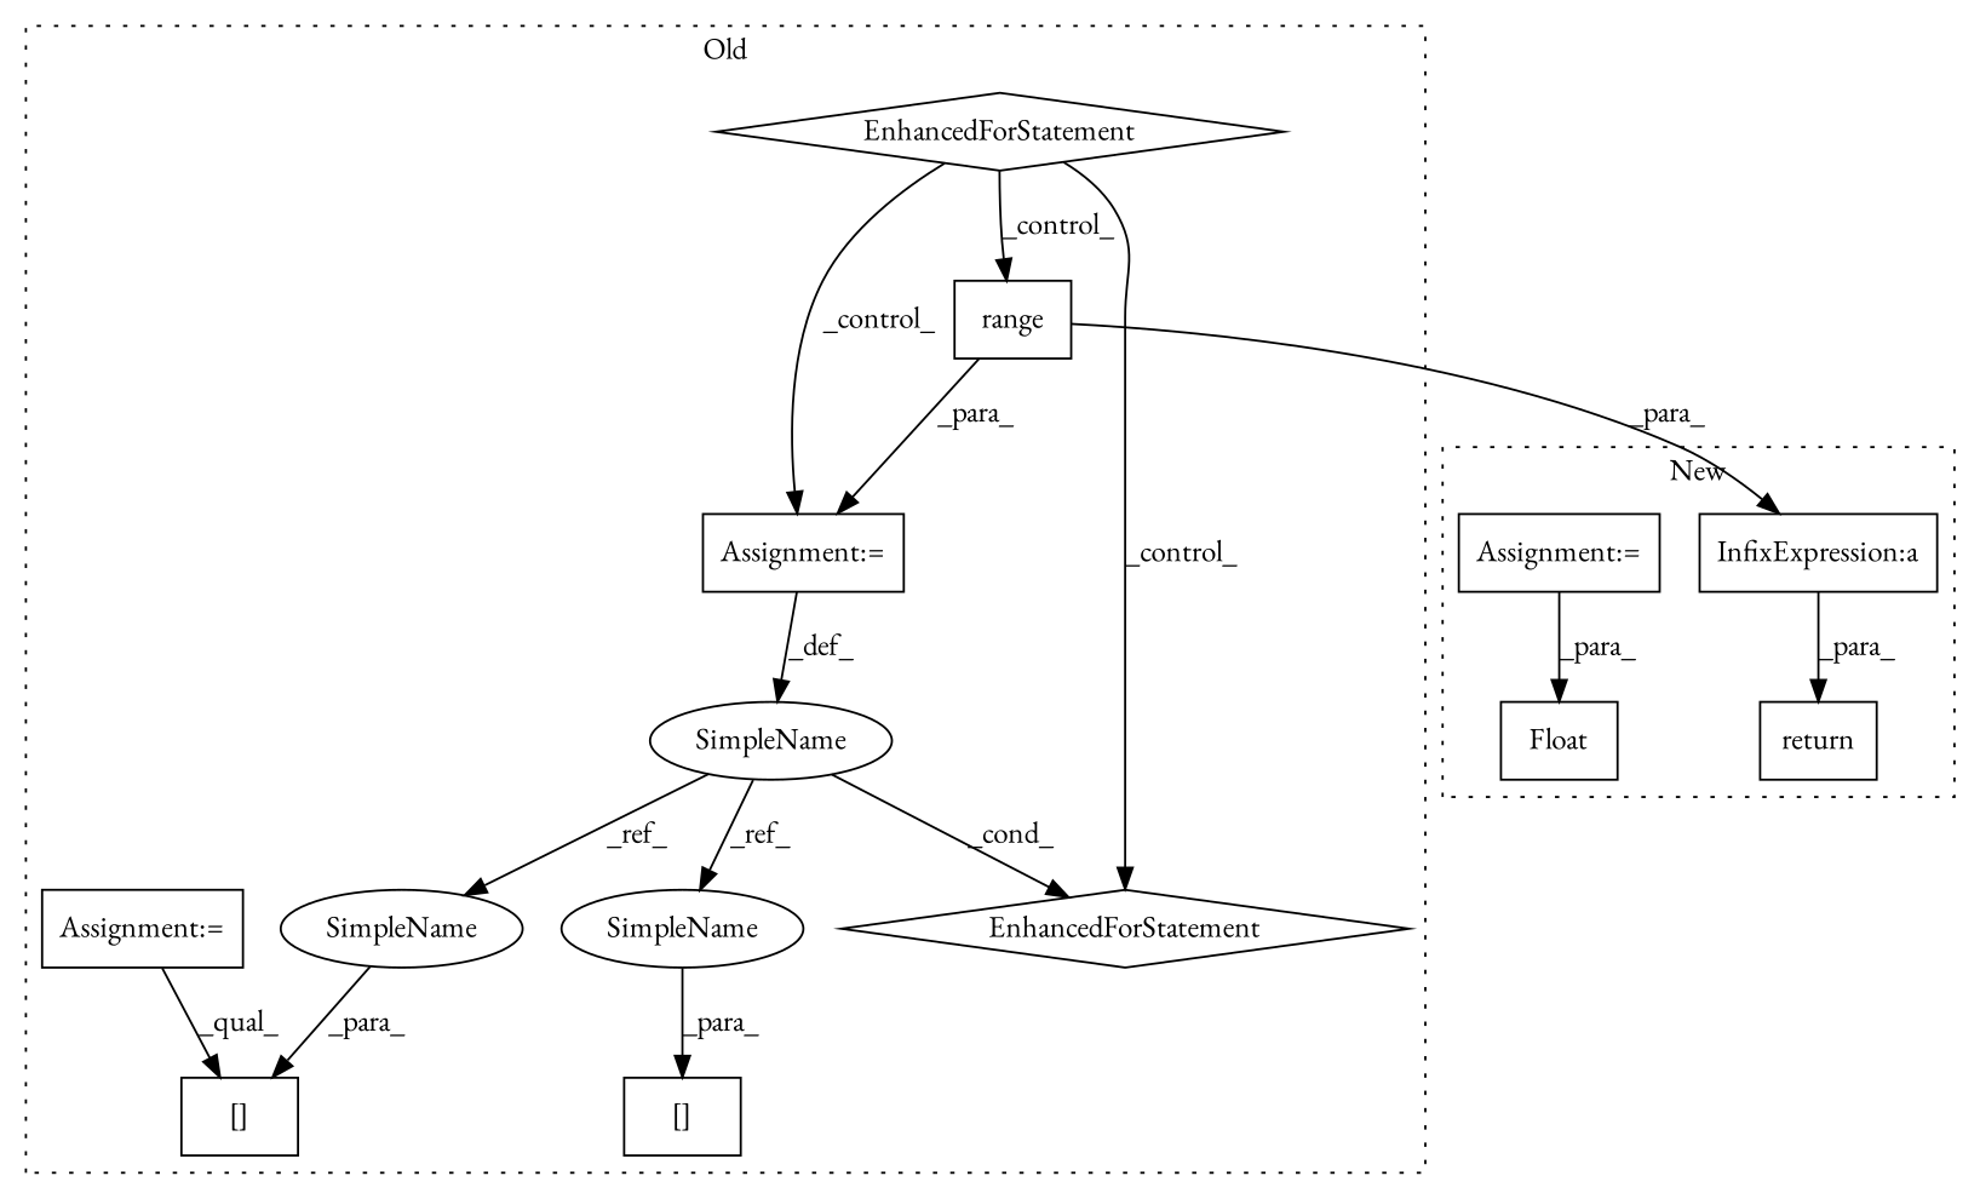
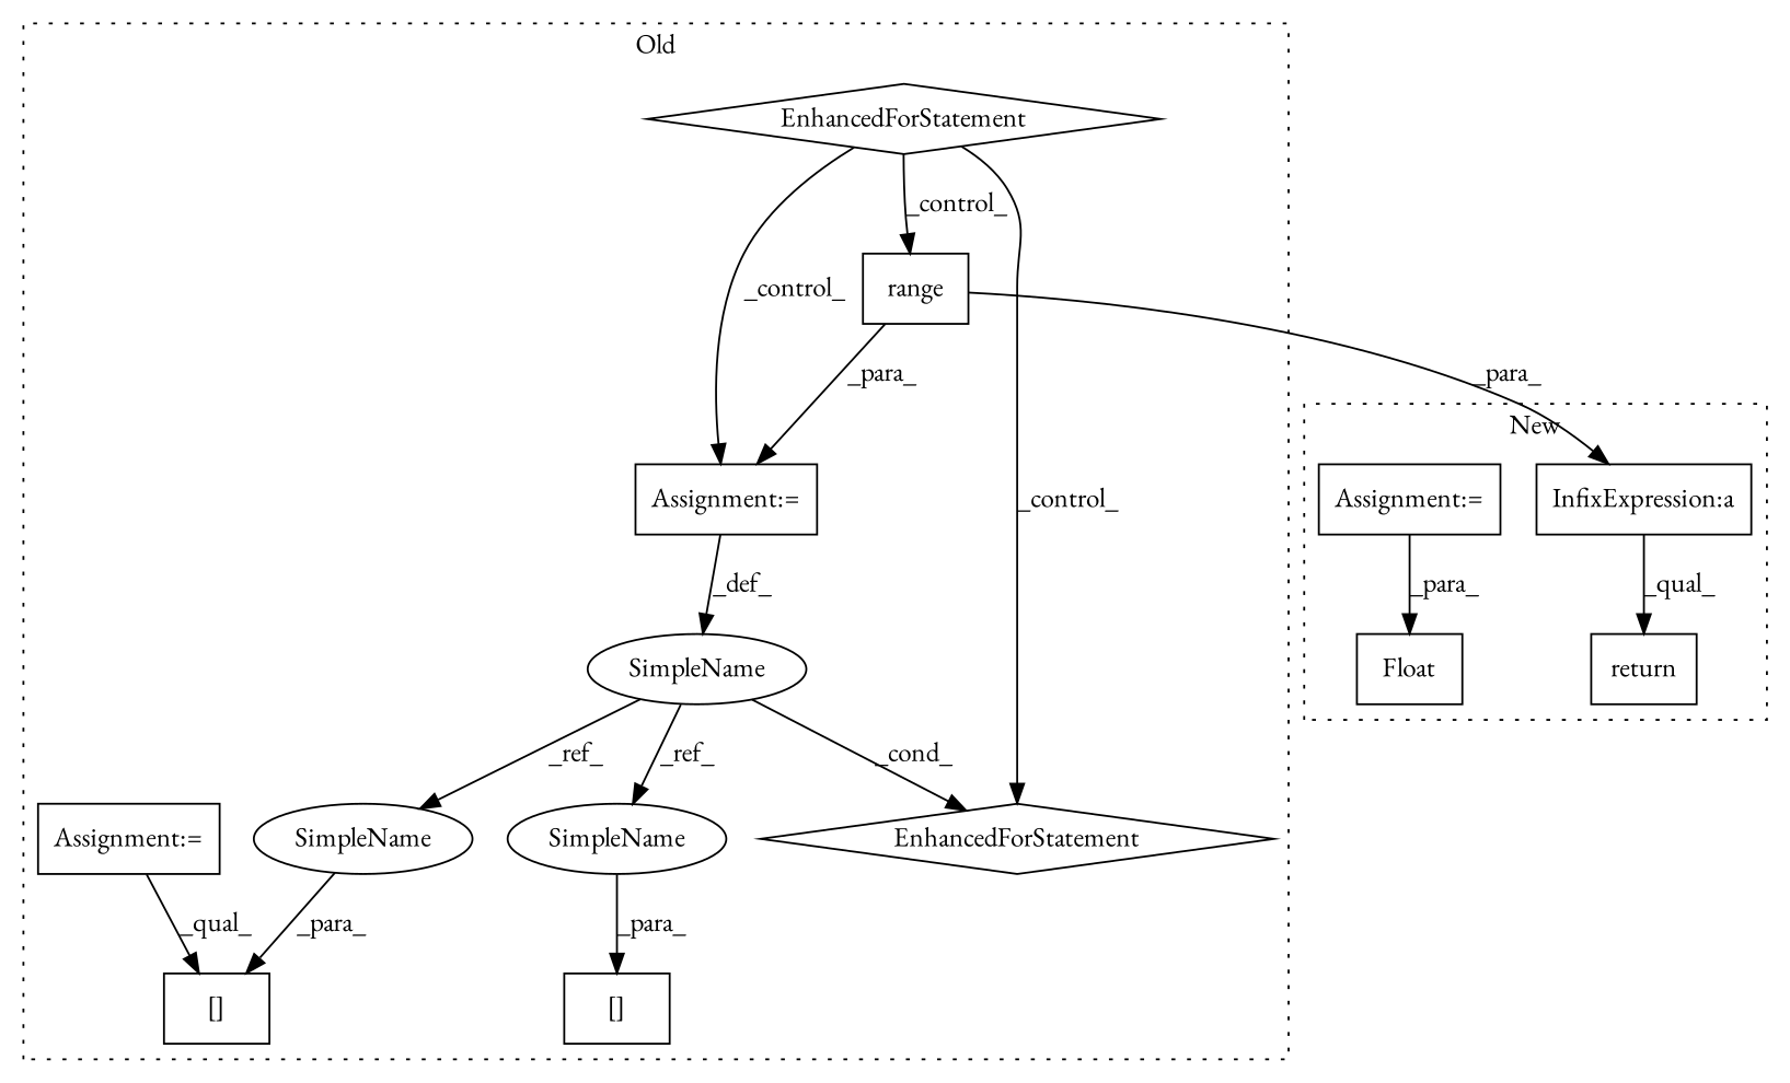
  digraph {
    fontname="EB Garamond"
    node [a=7 fontname="EB Garamond" l=1 s="2682,2760" shape=box]
    edge [fontname="EB Garamond"]
    n1 [a=32 l="6,1" label=range s="2747,2759"]
    n2 [l="57,2" label="Assignment:="]
    n3 [a=2 l="11,1" label="[]" s="2772,2784"]
    n4 [a=70 l="57,2" label=EnhancedForStatement shape=diamond]
    n5 [a=42 label=SimpleName s=2743 shape=ellipse]
    n6 [a=2 l="2,1" label="[]" s="2787,2790"]
    n7 [a=70 l="53,2" label=EnhancedForStatement s="2562,2638" shape=diamond]
    n8 [label="Assignment:=" s=2528]
    n9 [a=42 label=SimpleName s=2789 shape=ellipse]
    n10 [a=42 label=SimpleName s=2783 shape=ellipse]
    n11 [a=32 l="6,1" label=Float s="2529,2536"]
    n12 [a=27 l=3 label="InfixExpression:a" s=2525]
    n13 [a=41 l=18 label=return s=2478]
    n14 [l=22 label="Assignment:=" s=2619]
    subgraph cluster_1 {
      label=Old
      style=dotted
      n1
      n2
      n3
      n4
      n5
      n6
      n7
      n8
      n9
      n10
    }
    subgraph cluster_2 {
      label=New
      style=dotted
      n11
      n12
      n13
      n14
    }
    n1 -> n2 [label=_para_]
    n1 -> n12 [label=_para_]
    n2 -> n5 [label=_def_]
    n5 -> n4 [label=_cond_]
    n5 -> n9 [label=_ref_]
    n5 -> n10 [label=_ref_]
    n7 -> n1 [label=_control_]
    n7 -> n2 [label=_control_]
    n7 -> n4 [label=_control_]
    n8 -> n3 [label=_qual_]
    n9 -> n6 [label=_para_]
    n10 -> n3 [label=_para_]
-   n12 -> n13 [label=_para_]
+   n12 -> n13 [label=_qual_]
    n14 -> n11 [label=_para_]
  }
